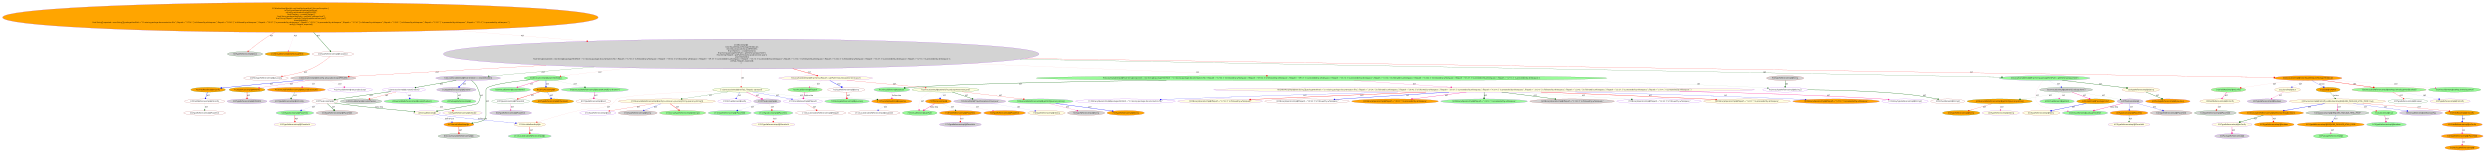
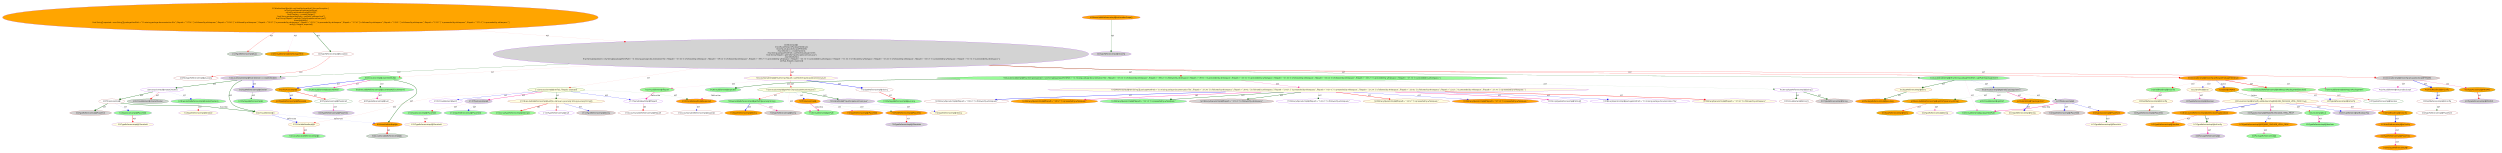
  digraph {
    fontname=Ubuntu
    node [color=purple fillcolor=orange fontname=Ubuntu shape=ellipse style=filled]
    edge [arrowhead=box color=red fontname=Ubuntu style=bold]
    n1 [color=darkgreen fillcolor=lightgrey label="2:CtTypeReferenceImpl@void"]
    n2 [color=darkgreen label="2:CtVirtualElement@testPackageHtml"]
    n3 [color=brown fillcolor=white label="2:CtTypeReferenceImpl@Exception"]
    n4 [color=brown fillcolor=white label="2:CtPackageReferenceImpl@java.lang"]
    n5 [color=brown fillcolor=palegreen label="3:CtExecutableReferenceImpl@setRequirePackageHtml(boolean)"]
    n6 [fillcolor=lightyellow label="3:CtTypeReferenceImpl@mConfig"]
    n7 [color=darkgreen fillcolor=white label="3:CtTypeReferenceImpl@boolean"]
    n8 [color=darkgreen fillcolor=palegreen label="3:CtVirtualElement@setRequirePackageHtml"]
    n9 [color=brown fillcolor=lightyellow label="3:CtFieldReferenceImpl@mConfig"]
    n10 [color=darkgreen fillcolor=lightgrey label="3:CtTypeReferenceImpl@PlaceHold"]
    n11 [color=brown fillcolor=palegreen label="3:CtFieldReadImpl@mConfig"]
    n12 [color=brown fillcolor=lightyellow label="3:CtLiteralImpl@true"]
    n13 [fillcolor=lightgrey label="3:CtTypeReferenceImpl@boolean"]
    n14 [label="3:CtInvocationImpl@mConfig.setRequirePackageHtml(true)"]
    n15 [color=darkgreen label="3:Update@UPDATE"]
    n16 [color=brown fillcolor=lightyellow label="3:CtInvocationImpl@mConfig.setBooleanFlag(REQUIRE_PACKAGE_HTML_PROP, true)"]
    n17 [label="4:CtExecutableReferenceImpl@setJavadocScope()"]
    n18 [fillcolor=lightgrey label="4:CtTypeReferenceImpl@mConfig"]
    n19 [fillcolor=white label="4:CtVirtualElement@setJavadocScope"]
    n20 [color=brown fillcolor=white label="4:CtFieldReferenceImpl@mConfig"]
    n21 [color=brown fillcolor=white label="4:CtTypeReferenceImpl@PlaceHold"]
    n22 [color=darkgreen label="4:CtFieldReadImpl@mConfig"]
    n23 [color=darkgreen label="4:CtTypeAccessImpl@PRIVATE"]
    n24 [fillcolor=lightgrey label="4:CtTypeReferenceImpl@PRIVATE"]
    n25 [color=brown fillcolor=lightgrey label="4:CtInvocationImpl@mConfig.setJavadocScope(PRIVATE)"]
    n26 [fillcolor=lightgrey label="5:CtTypeReferenceImpl@Checker"]
    n27 [fillcolor=palegreen label="5:CtPackageReferenceImpl@"]
    n28 [fillcolor=palegreen label="5:CtExecutableReferenceImpl@createChecker()"]
    n29 [fillcolor=lightyellow label="5:CtTypeReferenceImpl@Checker"]
    n30 [color=darkgreen fillcolor=lightgrey label="5:CtVirtualElement@createChecker"]
    n31 [fillcolor=palegreen label="5:CtTypeAccessImpl@PlaceHold"]
    n32 [fillcolor=lightyellow label="5:CtTypeReferenceImpl@PlaceHold"]
    n33 [color=brown fillcolor=white label="5:CtThisAccessImpl@"]
    n34 [color=brown fillcolor=lightgrey label="5:CtTypeReferenceImpl@PlaceHold"]
    n35 [fillcolor=lightyellow label="5:CtVirtualElement@c"]
    n36 [label="8:CtVariableReadImpl@c"]
    n37 [color=brown fillcolor=lightyellow label="21:CtVariableReadImpl@c"]
    n38 [fillcolor=white label="5:CtInvocationImpl@createChecker()"]
    n39 [color=darkgreen fillcolor=lightgrey label="8:CtLocalVariableReferenceImpl@c"]
    n40 [fillcolor=palegreen label="21:CtLocalVariableReferenceImpl@c"]
    n41 [fillcolor=lightgrey label="5:CtLocalVariableImpl@final Checker c = createChecker()"]
    n42 [color=brown fillcolor=lightyellow label="6:CtTypeReferenceImpl@String"]
    n43 [label="6:CtPackageReferenceImpl@java.lang"]
    n44 [color=darkgreen label="6:CtExecutableReferenceImpl@getPath(java.lang.String)"]
    n45 [fillcolor=lightyellow label="6:CtTypeReferenceImpl@String"]
    n46 [color=darkgreen label="6:CtTypeReferenceImpl@String"]
    n47 [fillcolor=palegreen label="6:CtVirtualElement@getPath"]
    n48 [label="6:CtTypeAccessImpl@PlaceHold"]
    n49 [fillcolor=lightyellow label="6:CtTypeReferenceImpl@PlaceHold"]
    n50 [fillcolor=lightgrey label="6:CtThisAccessImpl@"]
    n51 [color=brown fillcolor=lightgrey label="6:CtTypeReferenceImpl@PlaceHold"]
    n52 [fillcolor=palegreen label="6:CtVirtualElement@packageHtmlPath"]
    n53 [color=darkgreen label="6:CtLiteralImpl@\"package.html\""]
    n54 [color=brown fillcolor=lightyellow label="6:CtTypeReferenceImpl@String"]
    n55 [color=darkgreen fillcolor=lightgrey label="6:CtInvocationImpl@getPath(\"package.html\")"]
    n56 [fillcolor=palegreen label="6:CtLocalVariableImpl@final String packageHtmlPath = getPath(\"package.html\")"]
    n57 [color=brown fillcolor=white label="7:CtTypeReferenceImpl@String"]
    n58 [fillcolor=palegreen label="7:CtPackageReferenceImpl@java.lang"]
    n59 [fillcolor=palegreen label="7:CtExecutableReferenceImpl@getPath(java.lang.String)"]
    n60 [color=brown fillcolor=lightgrey label="7:CtTypeReferenceImpl@String"]
    n61 [color=brown label="7:CtTypeReferenceImpl@String"]
    n62 [color=darkgreen fillcolor=palegreen label="7:CtVirtualElement@getPath"]
    n63 [label="7:CtFieldReferenceImpl@PlaceHold"]
    n64 [fillcolor=lightgrey label="7:CtTypeReferenceImpl@PlaceHold"]
    n65 [label="7:CtThisAccessImpl@"]
    n66 [label="7:CtTypeReferenceImpl@PlaceHold"]
    n67 [color=brown fillcolor=palegreen label="7:CtVirtualElement@filepath"]
    n68 [fillcolor=white label="21:CtVariableReadImpl@filepath"]
    n69 [fillcolor=lightgrey label="7:CtLiteralImpl@\"InputScopeAnonInner.java\""]
    n70 [color=brown fillcolor=lightyellow label="7:CtTypeReferenceImpl@String"]
    n71 [color=darkgreen fillcolor=lightyellow label="7:CtInvocationImpl@getPath(\"InputScopeAnonInner.java\")"]
    n72 [color=brown fillcolor=white label="21:CtLocalVariableReferenceImpl@filepath"]
    n73 [fillcolor=lightyellow label="7:CtLocalVariableImpl@final String filepath = getPath(\"InputScopeAnonInner.java\")"]
    n74 [fillcolor=palegreen label="8:CtExecutableReferenceImpl@assertNotNull(<unknown>)"]
    n75 [color=brown fillcolor=white label="8:CtTypeReferenceImpl@null"]
    n76 [fillcolor=palegreen label="8:CtVirtualElement@assertNotNull"]
    n77 [color=darkgreen fillcolor=white label="8:CtTypeAccessImpl@PlaceHold"]
    n78 [fillcolor=lightgrey label="8:CtTypeReferenceImpl@PlaceHold"]
    n79 [color=darkgreen label="8:CtThisAccessImpl@"]
    n80 [color=darkgreen label="8:CtTypeReferenceImpl@PlaceHold"]
    n81 [color=darkgreen fillcolor=palegreen label="8:CtInvocationImpl@assertNotNull(c)"]
    n82 [color=brown fillcolor=white label="9:CtVirtualElement@String[]"]
    n83 [fillcolor=white label="9:CtArrayTypeReferenceImpl@String[]"]
    n84 [color=brown fillcolor=lightgrey label="9:CtTypeReferenceImpl@String"]
    n85 [fillcolor=lightyellow label="10:CtNewArrayImpl@new String[]\{ packageHtmlPath + \":0: missing package documentation file.\", filepath + \":37:34: '(' is followed by whitespace.\", filepath + \":39:42: '(' is followed by whitespace.\", filepath + \":39:57: ')' is preceeded by whitespace.\", filepath + \":43:14: ')' is preceeded by whitespace.\", filepath + \":51:34: '(' is followed by whitespace.\", filepath + \":53:42: '(' is followed by whitespace.\", filepath + \":53:57: ')' is preceeded by whitespace.\", filepath + \":57:14: ')' is preceeded by whitespace.\" \}"]
    n86 [fillcolor=white label="10:CtArrayTypeReferenceImpl@String[]"]
    n87 [fillcolor=white label="11:CtBinaryOperatorImpl@packageHtmlPath + \":0: missing package documentation file.\""]
    n88 [fillcolor=lightyellow label="12:CtBinaryOperatorImpl@filepath + \":37:34: '(' is followed by whitespace.\""]
    n89 [color=brown fillcolor=white label="13:CtBinaryOperatorImpl@filepath + \":39:42: '(' is followed by whitespace.\""]
    n90 [color=brown label="14:CtBinaryOperatorImpl@filepath + \":39:57: ')' is preceeded by whitespace.\""]
    n91 [fillcolor=palegreen label="15:CtBinaryOperatorImpl@filepath + \":43:14: ')' is preceeded by whitespace.\""]
    n92 [color=brown fillcolor=lightgrey label="16:CtBinaryOperatorImpl@filepath + \":51:34: '(' is followed by whitespace.\""]
    n93 [fillcolor=white label="17:CtBinaryOperatorImpl@filepath + \":53:42: '(' is followed by whitespace.\""]
    n94 [color=brown fillcolor=lightyellow label="18:CtBinaryOperatorImpl@filepath + \":53:57: ')' is preceeded by whitespace.\""]
    n95 [label="19:CtBinaryOperatorImpl@filepath + \":57:14: ')' is preceeded by whitespace.\""]
    n96 [fillcolor=palegreen label="9:CtVirtualElement@expected"]
    n97 [label="21:CtVariableReadImpl@expected"]
    n98 [color=brown fillcolor=white label="21:CtLocalVariableReferenceImpl@expected"]
    n99 [color=darkgreen fillcolor=palegreen label="9:CtLocalVariableImpl@final String[] expected = new String[]\{ packageHtmlPath + \":0: missing package documentation file.\", filepath + \":37:34: '(' is followed by whitespace.\", filepath + \":39:42: '(' is followed by whitespace.\", filepath + \":39:57: ')' is preceeded by whitespace.\", filepath + \":43:14: ')' is preceeded by whitespace.\", filepath + \":51:34: '(' is followed by whitespace.\", filepath + \":53:42: '(' is followed by whitespace.\", filepath + \":53:57: ')' is preceeded by whitespace.\", filepath + \":57:14: ')' is preceeded by whitespace.\" \}"]
    n100 [color=brown fillcolor=lightyellow label="21:CtExecutableReferenceImpl@verify(<unknown>,java.lang.String,java.lang.String[])"]
    n101 [fillcolor=white label="21:CtTypeReferenceImpl@null"]
    n102 [color=brown fillcolor=lightgrey label="21:CtTypeReferenceImpl@String"]
    n103 [color=brown fillcolor=palegreen label="21:CtArrayTypeReferenceImpl@String[]"]
    n104 [fillcolor=white label="21:CtVirtualElement@verify"]
    n105 [fillcolor=palegreen label="21:CtTypeAccessImpl@PlaceHold"]
    n106 [fillcolor=lightyellow label="21:CtTypeReferenceImpl@PlaceHold"]
    n107 [fillcolor=lightgrey label="21:CtThisAccessImpl@"]
    n108 [fillcolor=palegreen label="21:CtTypeReferenceImpl@PlaceHold"]
    n109 [color=darkgreen fillcolor=lightyellow label="21:CtInvocationImpl@verify(c, filepath, expected)"]
    n110 [fillcolor=lightgrey label="2:CtBlockImpl@\{\n    mConfig.setRequirePackageHtml(true);\n    mConfig.setJavadocScope(PRIVATE);\n    final Checker c = createChecker();\n    final String packageHtmlPath = getPath(\"package.html\");\n    final String filepath = getPath(\"InputScopeAnonInner.java\");\n    assertNotNull(c);\n    final String[] expected = new String[]\{ packageHtmlPath + \":0: missing package documentation file.\", filepath + \":37:34: '(' is followed by whitespace.\", filepath + \":39:42: '(' is followed by whitespace.\", filepath + \":39:57: ')' is preceeded by whitespace.\", filepath + \":43:14: ')' is preceeded by whitespace.\", filepath + \":51:34: '(' is followed by whitespace.\", filepath + \":53:42: '(' is followed by whitespace.\", filepath + \":53:57: ')' is preceeded by whitespace.\", filepath + \":57:14: ')' is preceeded by whitespace.\" \};\n    verify(c, filepath, expected);\n\}"]
    n111 [label="2:CtMethodImpl@public void testPackageHtml() throws Exception \{\n    mConfig.setRequirePackageHtml(true);\n    mConfig.setJavadocScope(PRIVATE);\n    final Checker c = createChecker();\n    final String packageHtmlPath = getPath(\"package.html\");\n    final String filepath = getPath(\"InputScopeAnonInner.java\");\n    assertNotNull(c);\n    final String[] expected = new String[]\{ packageHtmlPath + \":0: missing package documentation file.\", filepath + \":37:34: '(' is followed by whitespace.\", filepath + \":39:42: '(' is followed by whitespace.\", filepath + \":39:57: ')' is preceeded by whitespace.\", filepath + \":43:14: ')' is preceeded by whitespace.\", filepath + \":51:34: '(' is followed by whitespace.\", filepath + \":53:42: '(' is followed by whitespace.\", filepath + \":53:57: ')' is preceeded by whitespace.\", filepath + \":57:14: ')' is preceeded by whitespace.\" \};\n    verify(c, filepath, expected);\n\}"]
    n112 [color=darkgreen label="3:CtFieldReadImpl@mConfig"]
    n113 [color=brown label="3:CtExecutableReferenceImpl@setBooleanFlag(boolean)"]
    n114 [color=darkgreen fillcolor=lightgrey label="3:CtTypeAccessImpl@REQUIRE_PACKAGE_HTML_PROP"]
    n115 [color=darkgreen fillcolor=palegreen label="3:CtLiteralImpl@true"]
    n116 [fillcolor=lightgrey label="3:CtVirtualElement@setBooleanFlag"]
    n117 [color=brown label="3:CtPackageReferenceImpl@"]
    n118 [label="3:CtTypeReferenceImpl@PlaceHold"]
    n119 [label="3:CtFieldReferenceImpl@mConfig"]
    n120 [fillcolor=lightgrey label="3:CtPackageReferenceImpl@"]
    n121 [fillcolor=lightyellow label="3:CtTypeReferenceImpl@mConfig"]
    n122 [color=brown label="3:CtTypeReferenceImpl@boolean"]
    n123 [color=darkgreen fillcolor=palegreen label="3:CtPackageReferenceImpl@"]
    n124 [color=brown label="3:CtTypeReferenceImpl@REQUIRE_PACKAGE_HTML_PROP"]
    n125 [fillcolor=palegreen label="3:CtTypeReferenceImpl@boolean"]
    n3 -> n4 [arrowhead=dot label=AST style=solid]
    n5 -> n6 [color=blue label=AST style=dotted]
    n5 -> n7 [arrowhead=dot label=AST style=solid]
    n9 -> n10 [label=AST style=dotted]
    n11 -> n9 [arrowhead=dot color=deeppink label=AST]
    n12 -> n13 [arrowhead=dot color=deeppink label=AST style=solid]
    n14 -> n5 [label=AST]
    n14 -> n8 [arrowhead=dot color=deeppink label=AST style=dotted]
    n14 -> n11 [label=AST style=dotted]
    n14 -> n12 [arrowhead=dot color=blue label=AST style=dotted]
    n14 -> n15 [color=blue label=Action style=solid]
    n15 -> n16 [arrowhead=dot color=darkgreen label=Action style=solid]
    n16 -> n112 [label=AST style=solid]
    n16 -> n113 [arrowhead=dot color=blue label=AST]
    n16 -> n114 [arrowhead=dot color=deeppink label=AST]
    n16 -> n115 [arrowhead=dot label=AST style=dotted]
    n16 -> n116 [color=blue label=AST style=solid]
    n17 -> n18 [color=darkgreen label=AST style=solid]
    n20 -> n21 [arrowhead=dot color=darkgreen label=AST style=dotted]
    n22 -> n20 [arrowhead=dot color=blue label=AST]
    n23 -> n24 [arrowhead=dot label=AST]
-   n25 -> n17 [color=deeppink label=AST style=dotted]
    n25 -> n19 [color=deeppink label=AST style=dotted]
    n25 -> n22 [color=blue label=AST]
    n25 -> n23 [color=deeppink label=AST style=solid]
    n26 -> n27 [arrowhead=dot color=darkgreen label=AST style=solid]
    n28 -> n29 [label=AST style=dotted]
    n31 -> n32 [arrowhead=dot label=AST]
    n33 -> n31 [color=blue label=AST style=dotted]
    n33 -> n34 [color=darkgreen label=AST]
    n33 -> n35 [arrowhead=dot color=darkgreen label="Data Dep"]
    n35 -> n36 [arrowhead=dot color=blue label="Define-Use" style=dotted]
    n35 -> n37 [color=blue label="Define-Use" style=solid]
    n36 -> n39 [label=AST]
    n37 -> n40 [label=AST]
    n38 -> n28 [color=blue label=AST style=dotted]
    n38 -> n30 [label=AST style=solid]
    n38 -> n33 [color=darkgreen label=AST]
    n41 -> n26 [color=blue label=AST]
    n41 -> n35 [arrowhead=dot color=darkgreen label=AST]
    n41 -> n38 [arrowhead=dot color=darkgreen label=AST]
    n42 -> n43 [color=darkgreen label=AST]
    n44 -> n45 [arrowhead=dot color=deeppink label=AST style=dotted]
    n44 -> n46 [arrowhead=dot label=AST style=solid]
    n48 -> n49 [arrowhead=dot color=darkgreen label=AST style=solid]
    n50 -> n48 [arrowhead=dot color=blue label=AST style=solid]
    n50 -> n51 [color=blue label=AST style=solid]
    n50 -> n52 [color=deeppink label="Data Dep"]
    n53 -> n54 [color=blue label=AST]
    n55 -> n44 [color=darkgreen label=AST style=dotted]
    n55 -> n47 [arrowhead=dot color=deeppink label=AST style=dotted]
    n55 -> n50 [arrowhead=dot color=darkgreen label=AST style=dotted]
    n55 -> n53 [color=deeppink label=AST]
    n56 -> n42 [color=darkgreen label=AST]
    n56 -> n52 [arrowhead=dot color=deeppink label=AST style=dotted]
    n56 -> n55 [arrowhead=dot color=blue label=AST style=dotted]
    n57 -> n58 [label=AST]
    n59 -> n60 [color=deeppink label=AST style=solid]
    n59 -> n61 [arrowhead=dot color=blue label=AST]
    n63 -> n64 [label=AST style=solid]
    n65 -> n62 [color=deeppink label="Data Dep"]
    n65 -> n63 [arrowhead=dot color=darkgreen label=AST style=dotted]
    n65 -> n66 [arrowhead=dot color=deeppink label=AST style=dotted]
    n67 -> n68 [color=deeppink label="Define-Use"]
    n68 -> n72 [label=AST style=solid]
    n69 -> n70 [arrowhead=dot color=blue label=AST style=dotted]
    n71 -> n59 [label=AST style=solid]
    n71 -> n62 [color=deeppink label=AST style=dotted]
    n71 -> n65 [color=blue label=AST style=dotted]
    n71 -> n69 [arrowhead=dot color=darkgreen label=AST]
    n73 -> n57 [color=blue label=AST]
    n73 -> n67 [arrowhead=dot color=deeppink label=AST style=dotted]
    n73 -> n71 [arrowhead=dot label=AST style=solid]
    n74 -> n75 [color=deeppink label=AST]
    n77 -> n78 [arrowhead=dot color=deeppink label=AST style=solid]
    n79 -> n77 [arrowhead=dot label=AST]
    n79 -> n80 [color=blue label=AST style=solid]
    n81 -> n36 [arrowhead=dot color=darkgreen label=AST]
    n81 -> n74 [color=darkgreen label=AST style=dotted]
    n81 -> n76 [arrowhead=dot color=deeppink label=AST]
    n81 -> n79 [arrowhead=dot color=blue label=AST]
    n83 -> n82 [arrowhead=dot color=darkgreen label=AST]
-   n84 -> n83 [arrowhead=dot color=darkgreen label=AST]
+   n83 -> n84 [arrowhead=dot color=darkgreen label=AST]
    n85 -> n86 [arrowhead=dot color=deeppink label=AST]
    n85 -> n87 [color=blue label=AST style=solid]
    n85 -> n88 [label=AST]
    n85 -> n89 [arrowhead=dot color=blue label=AST]
    n85 -> n90 [color=deeppink label=AST]
    n85 -> n91 [color=darkgreen label=AST]
    n85 -> n92 [arrowhead=dot color=darkgreen label=AST]
    n85 -> n93 [color=darkgreen label=AST style=dotted]
    n85 -> n94 [arrowhead=dot label=AST]
    n85 -> n95 [arrowhead=dot color=blue label=AST style=solid]
    n96 -> n97 [color=deeppink label="Define-Use" style=dotted]
    n97 -> n98 [arrowhead=dot color=blue label=AST style=dotted]
    n99 -> n83 [arrowhead=dot color=darkgreen label=AST style=dotted]
    n99 -> n85 [color=deeppink label=AST style=solid]
    n99 -> n96 [color=darkgreen label=AST]
    n100 -> n101 [arrowhead=dot label=AST style=solid]
    n100 -> n102 [arrowhead=dot color=blue label=AST style=solid]
    n100 -> n103 [arrowhead=dot label=AST]
    n105 -> n106 [label=AST style=dotted]
    n107 -> n105 [label=AST style=dotted]
    n107 -> n108 [color=blue label=AST style=dotted]
    n109 -> n37 [arrowhead=dot label=AST style=dotted]
    n109 -> n68 [arrowhead=dot color=blue label=AST style=solid]
    n109 -> n97 [color=darkgreen label=AST style=dotted]
    n109 -> n100 [color=darkgreen label=AST style=solid]
    n109 -> n104 [arrowhead=dot color=blue label=AST style=solid]
    n109 -> n107 [color=deeppink label=AST]
    n110 -> n14 [label=AST style=solid]
    n110 -> n25 [label=AST style=solid]
    n110 -> n41 [arrowhead=dot color=darkgreen label=AST style=solid]
    n110 -> n56 [color=darkgreen label=AST style=solid]
    n110 -> n73 [arrowhead=dot label=AST]
    n110 -> n81 [arrowhead=dot label=AST style=dotted]
    n110 -> n99 [label=AST style=dotted]
    n110 -> n109 [arrowhead=dot label=AST style=dotted]
    n111 -> n1 [arrowhead=dot label=AST style=solid]
    n111 -> n2 [arrowhead=dot color=deeppink label=AST style=dotted]
    n111 -> n3 [arrowhead=dot color=darkgreen label=AST]
    n111 -> n110 [label=AST style=dotted]
    n112 -> n119 [arrowhead=dot color=blue label=AST]
    n113 -> n121 [color=darkgreen label=AST]
    n113 -> n122 [label=AST style=solid]
    n114 -> n124 [arrowhead=dot color=blue label=AST style=solid]
    n115 -> n125 [color=deeppink label=AST]
    n118 -> n117 [color=deeppink label=AST style=solid]
    n119 -> n118 [color=deeppink label=AST style=solid]
    n121 -> n120 [color=deeppink label=AST]
    n124 -> n123 [arrowhead=dot color=deeppink label=AST style=dotted]
  }
